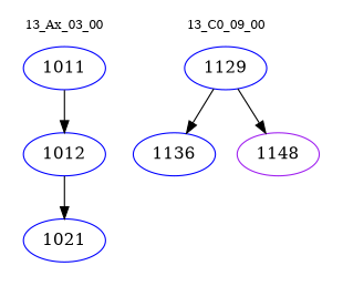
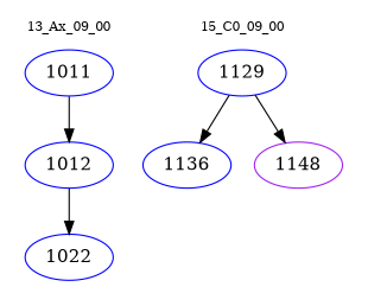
  digraph {
    node [color=blue]
    edge [color=black]
    n1 [label=1011]
    n2 [label=1012]
-   n3 [label=1021]
+   n3 [label=1022]
    n4 [label=1136]
    n5 [label=1129]
    n6 [color=purple label=1148]
    subgraph cluster_1 {
      color=white
      fontsize=10
-     label="13_Ax_03_00"
+     label="13_Ax_09_00"
      n1
      n2
      n3
    }
    subgraph cluster_2 {
      color=white
      fontsize=10
-     label="13_C0_09_00"
+     label="15_C0_09_00"
      n4
      n5
      n6
    }
    n1 -> n2
    n2 -> n3
    n5 -> n4
    n5 -> n6
  }
